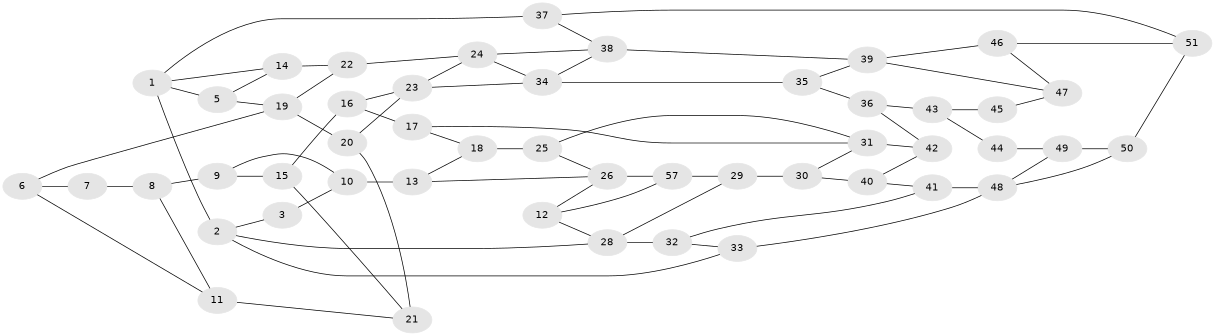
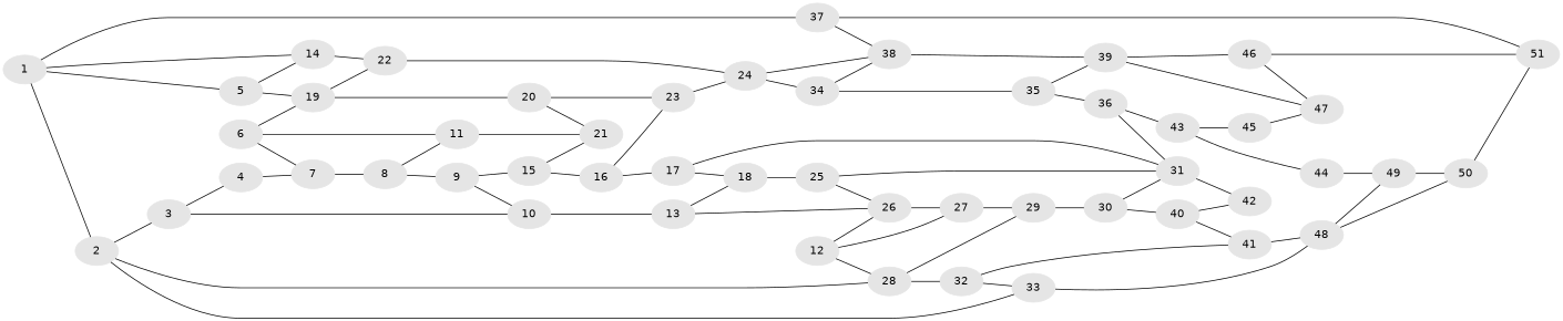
  graph {
    fontname="DejaVu Sans"
    rankdir=LR
    node [color=gray90 fontname="DejaVu Sans" style=filled]
    edge [fontname="DejaVu Sans" weight=1.0]
    1
    2
    5
    14
    37
    3
    28
    33
    19
    22
    38
    51
+   4
    10
    29
    32
    48
    7
    13
    8
    20
    6
    11
    21
    9
    15
    16
    26
    18
    12
-   27 [label=57]
+   27
    25
    24
    17
    23
    31
    34
    42
    35
    39
    30
    41
    40
    49
    50
    36
    43
    46
    47
    44
    45
    1 -- 2
    1 -- 5
    1 -- 14
    1 -- 37
    2 -- 3
    2 -- 28
    2 -- 33
    5 -- 14
    5 -- 19
    14 -- 22
    37 -- 38
    37 -- 51
+   3 -- 4
    3 -- 10
    28 -- 29
    28 -- 32
    33 -- 48
    19 -- 22
    19 -- 20
    22 -- 24
    38 -- 39
+   4 -- 7
    10 -- 13 [weight=2.0]
    29 -- 30
    32 -- 33
    32 -- 41
    48 -- 49
    48 -- 50
    7 -- 8
    13 -- 26
    13 -- 18
    8 -- 11
    8 -- 9
    20 -- 21
    20 -- 23
    6 -- 19
    6 -- 7
    6 -- 11
    11 -- 21 [weight=2.0]
    9 -- 10
    9 -- 15
    15 -- 21
    15 -- 16
    16 -- 17
    16 -- 23
    26 -- 27
    18 -- 25
    12 -- 28
    12 -- 26
    12 -- 27
    27 -- 29 [weight=2.0]
    25 -- 26
    25 -- 31
    24 -- 38
    24 -- 34
    17 -- 18
    17 -- 31
    23 -- 24
-   23 -- 34
    31 -- 42
    34 -- 38
    34 -- 35
    35 -- 39
    35 -- 36
    39 -- 46
    39 -- 47
    30 -- 31
    30 -- 40
    41 -- 48
    40 -- 42
    40 -- 41
    49 -- 50
    50 -- 51
-   36 -- 42
+   36 -- 31
    36 -- 43
    43 -- 44
    43 -- 45
    46 -- 51
    46 -- 47
    44 -- 49 [weight=2.0]
    45 -- 47 [weight=2.0]
  }
